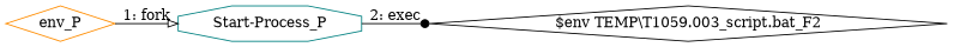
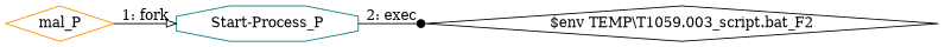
  digraph {
    engine=neato
    fixedsize=false
    fontsize=10
    nodesep=0.3
    rankdir=LR
    ranksep=0
    splines=true
    node [node_type=Process shape=diamond]
    edge [style=solid]
-   mal_P [color=darkorange label=env_P]
+   mal_P [color=darkorange]
    "Start-Process_P" [shape=octagon color=teal]
    "\$env TEMP\\T1059.003_script.bat_F2" [node_type=File color=black]
    mal_P -> "Start-Process_P" [label="1: fork" arrowhead=onormal]
    "Start-Process_P" -> "\$env TEMP\\T1059.003_script.bat_F2" [label="2: exec" arrowhead=dot]
  }
